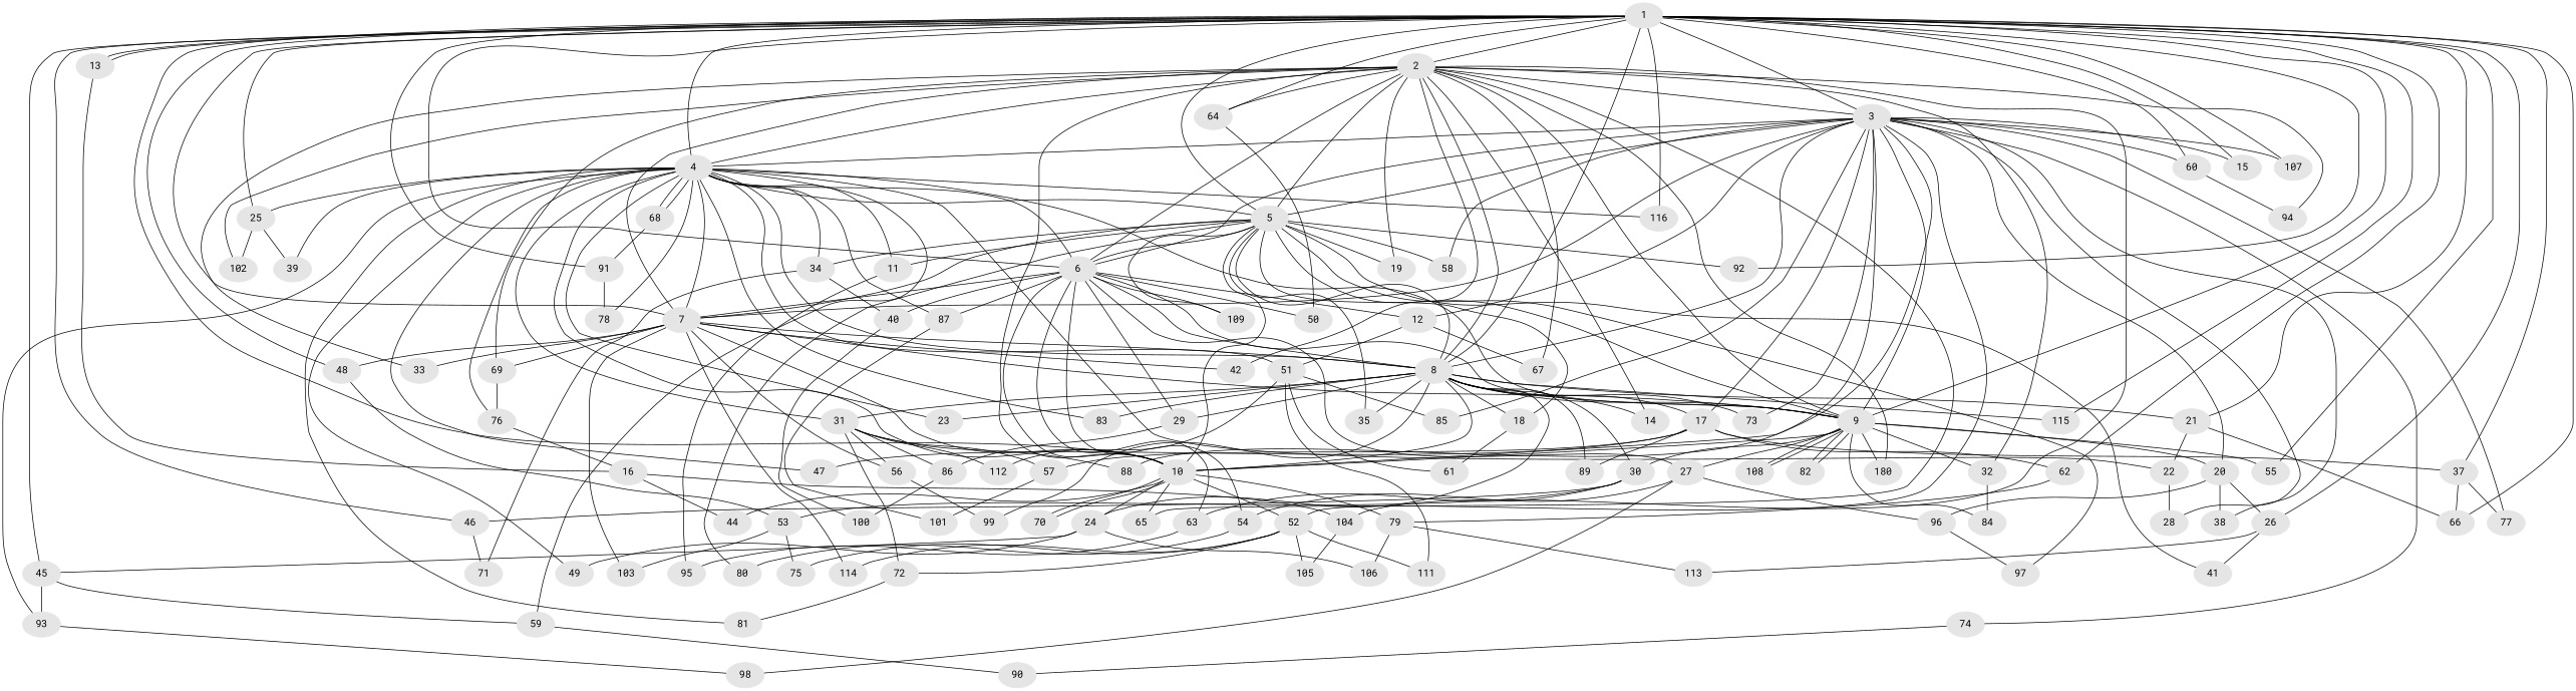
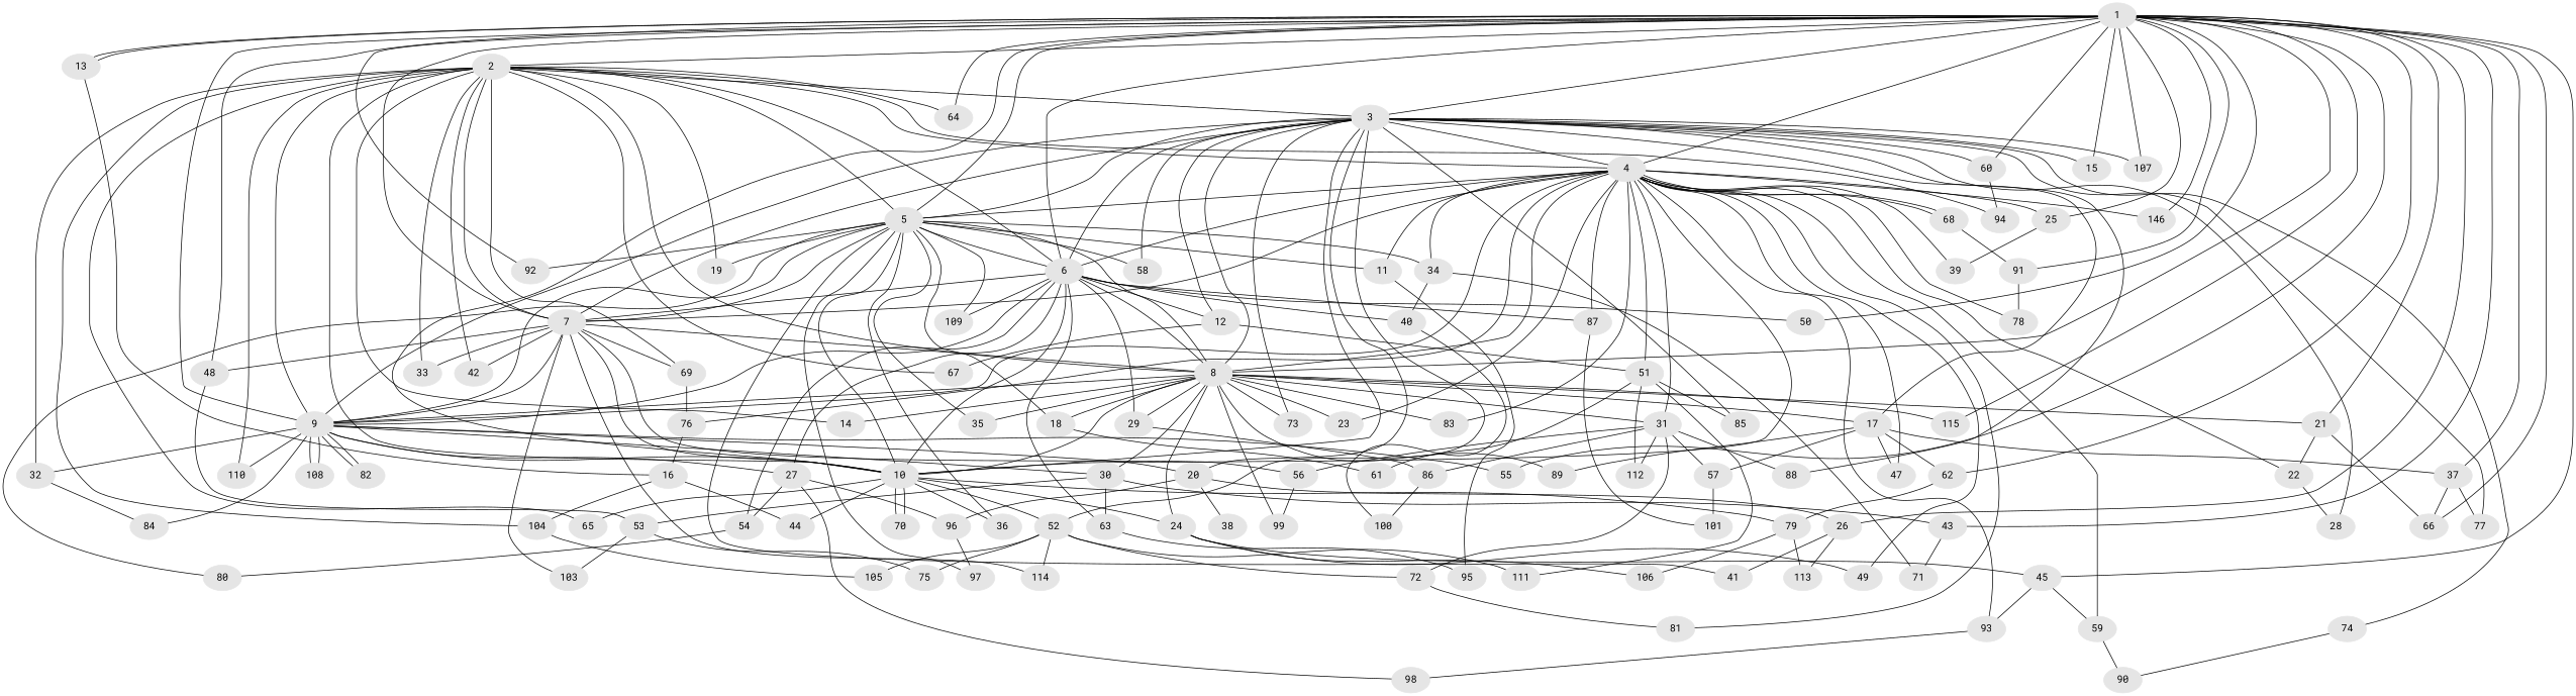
  graph {
    fontname="Roboto Mono"
    node [color=gray90 fontname="Roboto Mono" style=filled]
    edge [fontname="Roboto Mono"]
    1
    2
    3
    4
    5
    6
    7
    8
    9
    10
    13
    15
    21
    25
    26
    37
    45
-   46
+   46 [label=43]
    48
    50
    55
    60
    62
    64
    91
    92
    107
    115
-   116
+   116 [label=146]
    66
    14
    19
    32
    33
    42
    65
    67
    69
    94
-   102
    104
-   110 [label=180]
+   110
    74
    12
    17
    20
    28
    38
    52
    58
    73
    77
    85
    88
    11
    22
    23
    31
    34
    39
    47
    49
    51
    59
    68
    76
    78
    81
    83
    87
    93
    18
    35
+   36
    41
    80
    97
    109
    27
    29
    40
    54
    63
    56
    103
    114
    24
    30
    89
    99
    82
    84
    108
    44
    70
    79
    16
    113
    71
    53
    90
    105
    57
    96
    72
    111
    75
    95
    86
    112
    61
    101
    98
    100
    106
    1 -- 2
    1 -- 3
    1 -- 4
    1 -- 5
    1 -- 6
    1 -- 7
    1 -- 8
    1 -- 9
    1 -- 10
    1 -- 13
    1 -- 13
    1 -- 15
    1 -- 21
    1 -- 25
    1 -- 26
    1 -- 37
    1 -- 45
    1 -- 46
    1 -- 48
-   64 -- 50
+   1 -- 50
    1 -- 55
    1 -- 60
    1 -- 62
    1 -- 64
    1 -- 91
    1 -- 92
    1 -- 107
    1 -- 115
    1 -- 116
    1 -- 66
    2 -- 3
    2 -- 4
    2 -- 5
    2 -- 6
    2 -- 7
    2 -- 8
    2 -- 9
    2 -- 10
    2 -- 64
    2 -- 14
    2 -- 19
    2 -- 32
    2 -- 33
    2 -- 42
    2 -- 65
    2 -- 67
    2 -- 69
    2 -- 94
-   2 -- 102
    2 -- 104
    2 -- 110
    3 -- 4
    3 -- 5
    3 -- 6
    3 -- 7
    3 -- 8
    3 -- 9
    3 -- 10
    3 -- 15
    3 -- 60
    3 -- 107
    3 -- 74
    3 -- 12
    3 -- 17
    3 -- 20
    3 -- 28
-   3 -- 38
    3 -- 52
    3 -- 58
    3 -- 73
    3 -- 77
    3 -- 85
    3 -- 88
    4 -- 5
    4 -- 6
    4 -- 7
    4 -- 8
    4 -- 9
    4 -- 10
    4 -- 25
    4 -- 116
    4 -- 11
    4 -- 22
    4 -- 23
    4 -- 31
    4 -- 34
    4 -- 39
    4 -- 47
    4 -- 49
    4 -- 51
    4 -- 59
    4 -- 68
    4 -- 68
    4 -- 76
    4 -- 78
    4 -- 81
    4 -- 83
    4 -- 87
    4 -- 93
    5 -- 6
    5 -- 7
    5 -- 8
    5 -- 9
    5 -- 10
    5 -- 92
    5 -- 19
    5 -- 58
    5 -- 11
    5 -- 34
    5 -- 18
    5 -- 35
+   5 -- 36
    5 -- 41
    5 -- 80
    5 -- 97
    5 -- 109
    6 -- 7
    6 -- 8
    6 -- 9
    6 -- 10
    6 -- 50
    6 -- 12
    6 -- 87
    6 -- 109
    6 -- 27
    6 -- 29
    6 -- 40
    6 -- 54
    6 -- 63
    7 -- 8
    7 -- 9
    7 -- 10
    7 -- 48
    7 -- 33
    7 -- 42
    7 -- 69
    7 -- 56
    7 -- 103
    7 -- 114
    8 -- 9
    8 -- 10
    8 -- 21
    8 -- 115
    8 -- 14
    8 -- 17
    8 -- 73
    8 -- 23
    8 -- 31
    8 -- 83
    8 -- 18
    8 -- 35
    8 -- 29
    8 -- 24
    8 -- 30
    8 -- 89
    8 -- 99
    9 -- 10
    9 -- 55
    9 -- 32
    9 -- 110
    9 -- 20
    9 -- 27
    9 -- 30
    9 -- 82
    9 -- 82
    9 -- 84
    9 -- 108
    9 -- 108
    10 -- 65
    10 -- 52
+   10 -- 36
    10 -- 24
    10 -- 44
    10 -- 70
    10 -- 70
    10 -- 79
    13 -- 16
    21 -- 66
    21 -- 22
-   25 -- 102
    25 -- 39
    26 -- 41
    26 -- 113
    37 -- 66
    37 -- 77
    45 -- 59
    45 -- 93
    46 -- 71
    48 -- 53
    60 -- 94
    62 -- 79
    91 -- 78
    32 -- 84
    69 -- 76
    104 -- 105
    74 -- 90
    12 -- 67
    12 -- 51
    17 -- 37
    17 -- 62
    17 -- 47
    17 -- 89
    17 -- 57
    20 -- 26
    20 -- 38
    20 -- 96
    52 -- 114
    52 -- 105
    52 -- 72
    52 -- 111
    52 -- 75
    11 -- 95
    22 -- 28
    31 -- 88
    31 -- 56
    31 -- 57
    31 -- 72
    31 -- 86
    31 -- 112
    34 -- 40
    34 -- 71
    51 -- 85
    51 -- 111
    51 -- 112
    51 -- 61
    59 -- 90
    68 -- 91
    76 -- 16
    87 -- 101
    93 -- 98
    18 -- 61
    27 -- 54
    27 -- 96
    27 -- 98
    29 -- 86
    40 -- 100
    54 -- 80
    63 -- 95
    56 -- 99
    24 -- 45
    24 -- 49
    24 -- 106
    30 -- 46
    30 -- 63
    30 -- 53
    79 -- 113
    79 -- 106
    16 -- 104
    16 -- 44
    53 -- 103
    53 -- 75
    57 -- 101
    96 -- 97
    72 -- 81
    86 -- 100
  }
